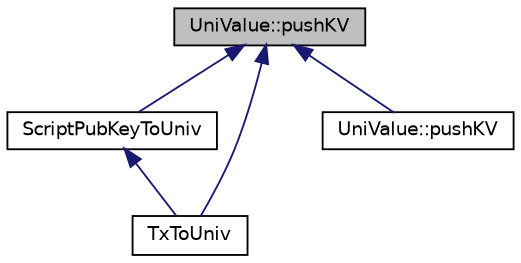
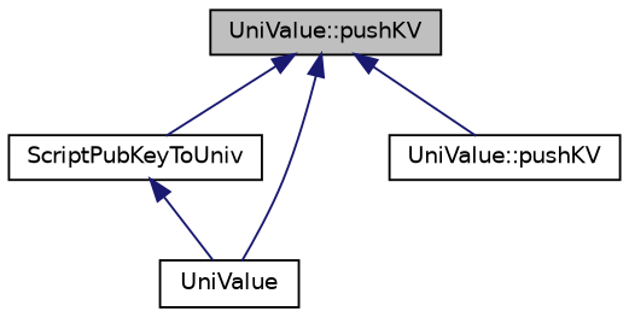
  digraph {
    rankdir=TB
    node [color=black fillcolor=white fontname=Helvetica fontsize=10 shape=record style=filled]
    edge [color=midnightblue dir=back fontname=Helvetica fontsize=10 labelfontname=Helvetica labelfontsize=10 style=solid]
    n1 [fillcolor=grey75 fontcolor=black height=0.2 label="UniValue::pushKV" width=0.4]
    n2 [height=0.2 label=ScriptPubKeyToUniv width=0.4]
-   n3 [height=0.2 label=TxToUniv width=0.4]
+   n3 [height=0.2 label=UniValue width=0.4]
    n4 [height=0.2 label="UniValue::pushKV" width=0.4]
    n1 -> n2
    n1 -> n3
    n1 -> n4
    n2 -> n3
  }
